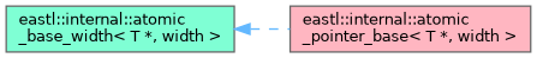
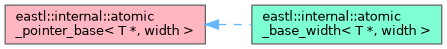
  digraph {
    rankdir=LR
    node [color=grey40 fontname=Helvetica fontsize=10 shape=box style=filled]
    n1 [fillcolor=aquamarine height=0.2 label="eastl::internal::atomic\l_base_width\< T *, width \>" width=0.4]
    n2 [fillcolor=lightpink height=0.2 label="eastl::internal::atomic\l_pointer_base\< T *, width \>" width=0.4]
-   n1 -> n2 [color=steelblue1 dir=back fontname=Helvetica fontsize=10 labelfontname=Helvetica labelfontsize=10 style=dashed]
+   n2 -> n1 [color=steelblue1 dir=back fontname=Helvetica fontsize=10 labelfontname=Helvetica labelfontsize=10 style=dashed]
  }
